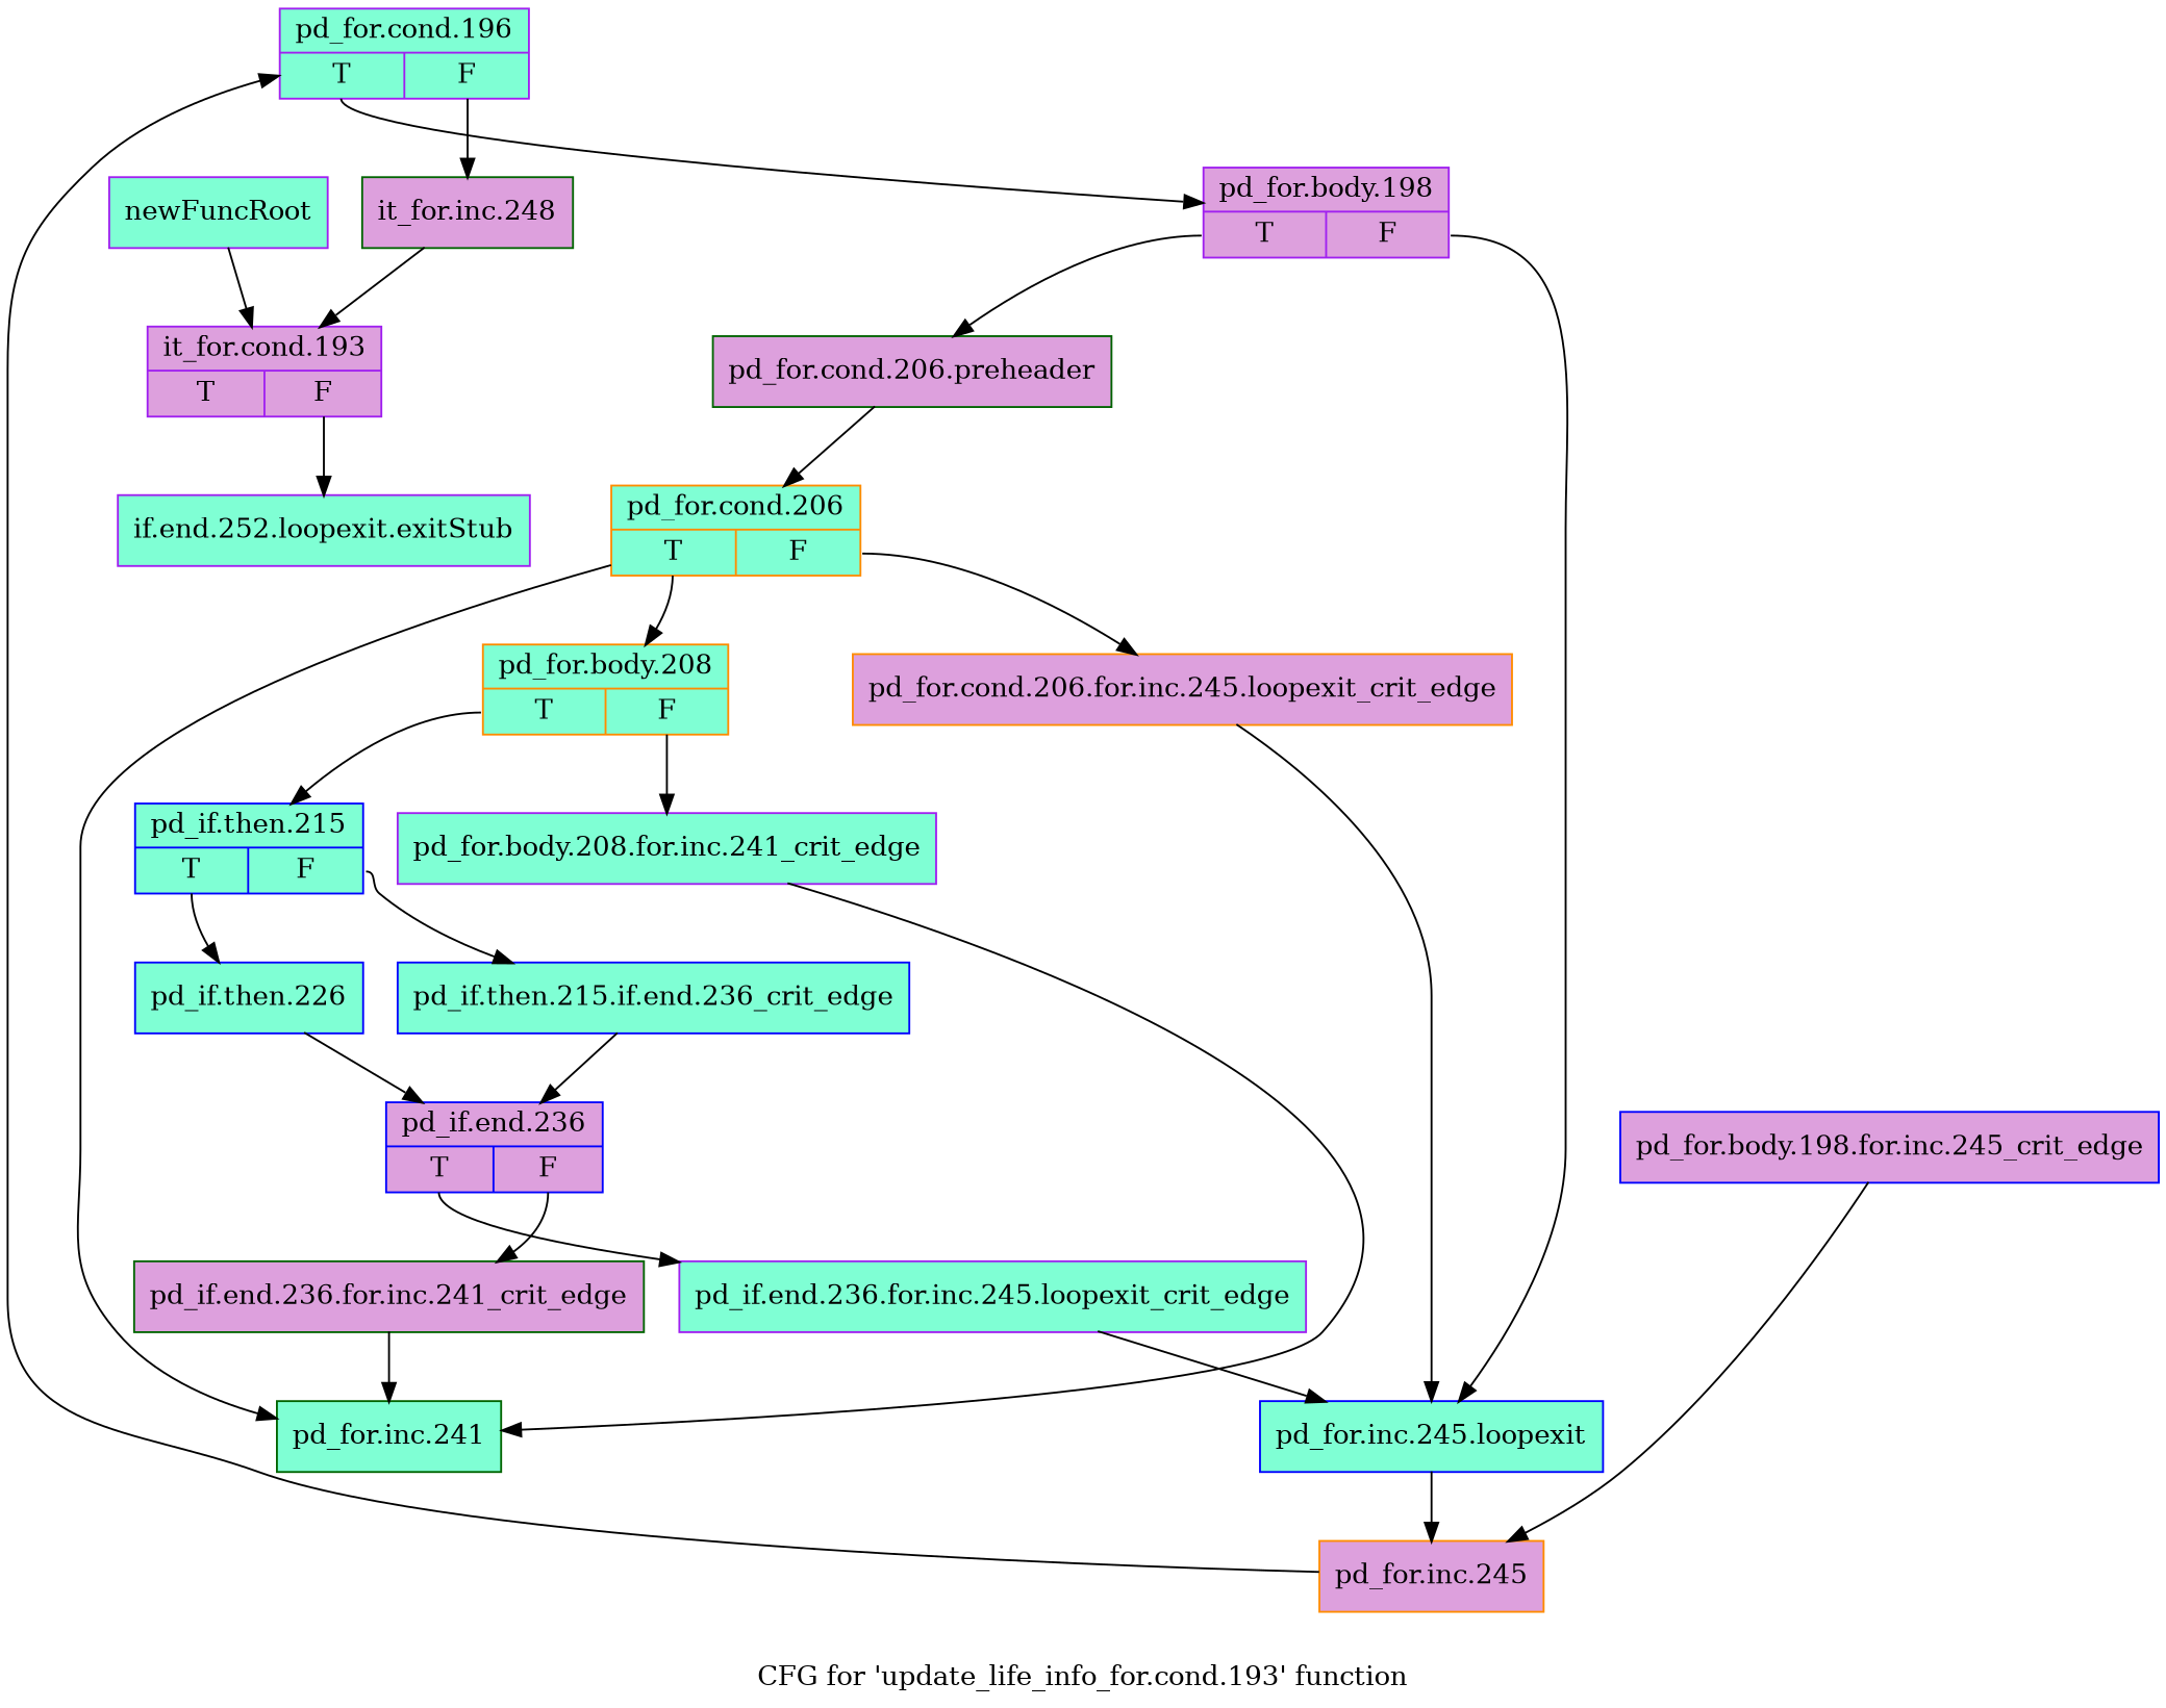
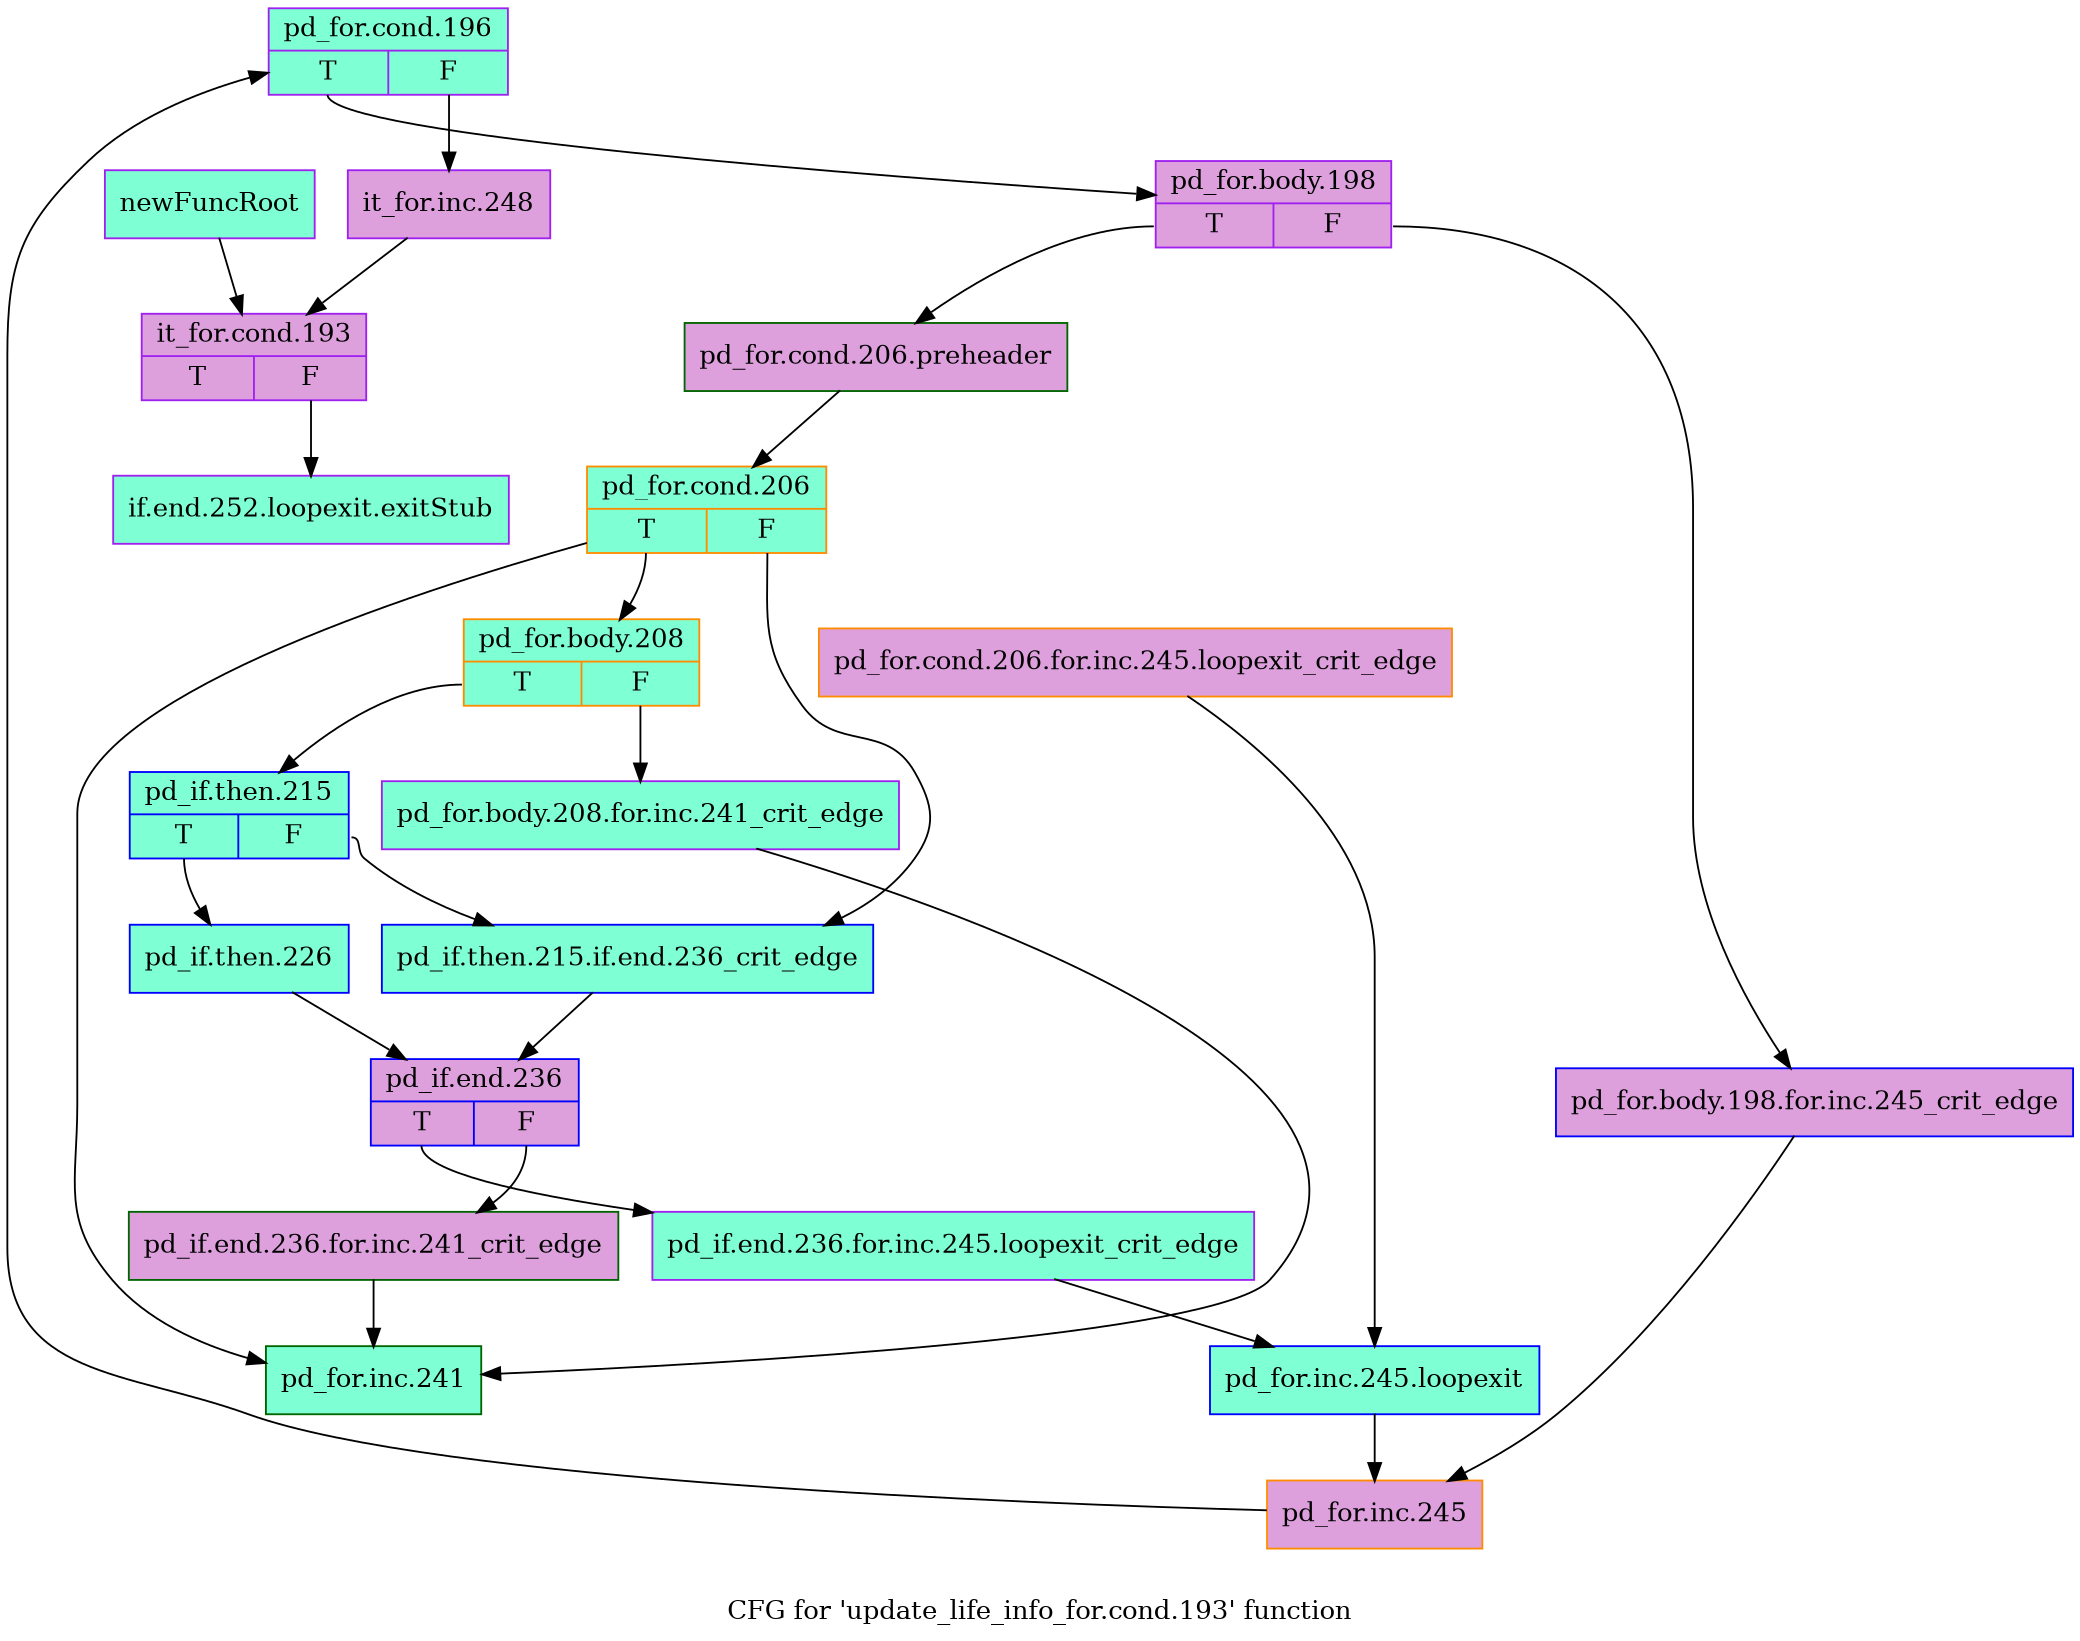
  digraph {
    label="CFG for 'update_life_info_for.cond.193' function"
    node [color=purple fillcolor=aquamarine shape=record style=filled]
    n1 [label="{newFuncRoot}"]
    n2 [fillcolor=plum label="{it_for.cond.193|{<s0>T|<s1>F}}"]
    n3 [label="{if.end.252.loopexit.exitStub}"]
    n4 [label="{pd_for.cond.196|{<s0>T|<s1>F}}"]
    n5 [fillcolor=plum label="{pd_for.body.198|{<s0>T|<s1>F}}"]
-   n6 [color=darkgreen fillcolor=plum label="{it_for.inc.248}"]
+   n6 [fillcolor=plum label="{it_for.inc.248}"]
    n7 [color=darkgreen fillcolor=plum label="{pd_for.cond.206.preheader}"]
    n8 [color=blue fillcolor=plum label="{pd_for.body.198.for.inc.245_crit_edge}"]
    n9 [color=darkorange label="{pd_for.cond.206|{<s0>T|<s1>F}}"]
    n10 [color=darkorange fillcolor=plum label="{pd_for.inc.245}"]
    n11 [color=darkorange label="{pd_for.body.208|{<s0>T|<s1>F}}"]
    n12 [color=darkorange fillcolor=plum label="{pd_for.cond.206.for.inc.245.loopexit_crit_edge}"]
    n13 [color=darkgreen label="{pd_for.inc.241}"]
    n14 [color=blue label="{pd_if.then.215|{<s0>T|<s1>F}}"]
    n15 [label="{pd_for.body.208.for.inc.241_crit_edge}"]
    n16 [color=blue label="{pd_for.inc.245.loopexit}"]
    n17 [color=blue label="{pd_if.then.226}"]
    n18 [color=blue label="{pd_if.then.215.if.end.236_crit_edge}"]
    n19 [color=blue fillcolor=plum label="{pd_if.end.236|{<s0>T|<s1>F}}"]
    n20 [label="{pd_if.end.236.for.inc.245.loopexit_crit_edge}"]
    n21 [color=darkgreen fillcolor=plum label="{pd_if.end.236.for.inc.241_crit_edge}"]
    n1 -> n2
    n2 -> n3 [tailport=s1]
    n4 -> n5 [tailport=s0]
    n4 -> n6 [tailport=s1]
    n5 -> n7 [tailport=s0]
-   n5 -> n16 [tailport=s1]
+   n5 -> n8 [tailport=s1]
    n6 -> n2
    n7 -> n9
    n8 -> n10
    n9 -> n11 [tailport=s0]
-   n9 -> n12 [tailport=s1]
+   n9 -> n18 [tailport=s1]
    n9 -> n13
    n10 -> n4
    n11 -> n14 [tailport=s0]
    n11 -> n15 [tailport=s1]
    n12 -> n16
    n14 -> n17 [tailport=s0]
    n14 -> n18 [tailport=s1]
    n15 -> n13
    n16 -> n10
    n17 -> n19
    n18 -> n19
    n19 -> n20 [tailport=s0]
    n19 -> n21 [tailport=s1]
    n20 -> n16
    n21 -> n13
  }
